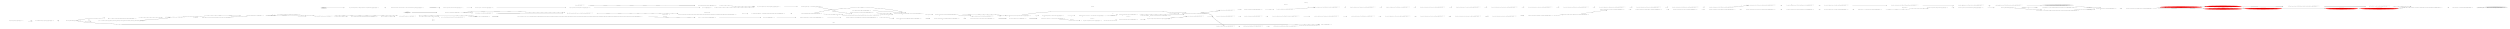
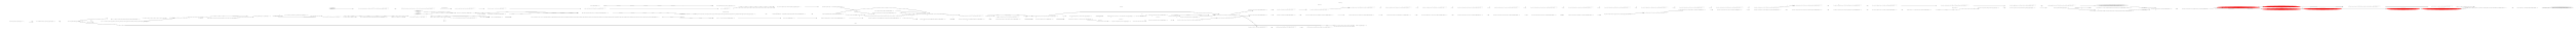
  digraph {
    fontname="Liberation Serif"
    rankdir=LR
    node [fillcolor=white fontname="Liberation Serif" shape=ellipse style=filled]
    edge [fontname="Liberation Serif" style=bold]
    n1 [label="this.registerServiceImplementation(,new MetricsMetadataQueryService())@@@31@@@['0', '0', '1']"]
    n2 [label="this.registerServiceImplementation(,new MetricsQueryService(getManager()))@@@32@@@['0', '0', '1']"]
    n3 [label="this.registerServiceImplementation(,new TraceQueryService(getManager()))@@@33@@@['0', '0', '1']"]
    n4 [fillcolor=lightgray label="prepare['0', '1', '0']" shape=diamond]
    n5 [label="moduleConfig.isActiveExtraModelColumns()@@@3@@@['1', '1', '0']" shape=diamond]
    n6 [label="DefaultScopeDefine.activeExtraModelColumns()@@@4@@@['1', '1', '0']"]
    n7 [label="EndpointNameGrouping endpointNameGrouping = new EndpointNameGrouping()@@@6@@@['1', '1', '0']"]
    n8 [label="this.registerServiceImplementation(,new DownSamplingConfigService(Collections.emptyList()))@@@17@@@['1', '1', '1']"]
    n9 [label="this.registerServiceImplementation(,new MockGRPCHandlerRegister())@@@18@@@['1', '1', '1']"]
    n10 [label="this.registerServiceImplementation(,new MockJettyHandlerRegister())@@@19@@@['0', '0', '1']"]
    n11 [label="this.registerServiceImplementation(,new MockComponentLibraryCatalogService())@@@20@@@['1', '1', '1']"]
    n12 [label="this.registerServiceImplementation(,new AlarmQueryService(getManager()))@@@79@@@['1', '1', '0']"]
    n13 [label="this.registerServiceImplementation(,new TopNRecordsQueryService(getManager()))@@@80@@@['1', '1', '0']"]
    n14 [label="this.registerServiceImplementation(,new EventQueryService(getManager()))@@@81@@@['1', '1', '0']"]
    n15 [label="this.registerServiceImplementation(,new ProfileTaskMutationService(getManager()))@@@82@@@['1', '1', '0']"]
    n16 [label="this.registerServiceImplementation(,new ProfileTaskQueryService(getManager(),moduleConfig))@@@83@@@['1', '1', '0']"]
    n17 [label="this.registerServiceImplementation(,new TraceQueryService(getManager()))@@@74@@@['1', '1', '0']"]
    n18 [label="this.registerServiceImplementation(,new BrowserLogQueryService(getManager()))@@@75@@@['1', '1', '0']"]
    n19 [label="this.registerServiceImplementation(,new LogQueryService(getManager()))@@@76@@@['1', '1', '0']"]
    n20 [label="throw new ModuleStartException(e.getMessage(),e)@@@12@@@['0', '0', '1']"]
    n21 [label="this.registerServiceImplementation(,new MeterSystem(getManager()))@@@14@@@['0', '0', '1']"]
    n22 [label="CoreModuleConfig moduleConfig = new CoreModuleConfig()@@@15@@@['0', '0', '1']"]
    n23 [label="this.registerServiceImplementation(,new TopologyQueryService(getManager()))@@@30@@@['0', '0', '1']"]
    n24 [label="this.registerServiceImplementation(,storageModels)@@@68@@@['1', '1', '0']"]
    n25 [label="this.registerServiceImplementation(,storageModels)@@@69@@@['1', '1', '0']"]
    n26 [label="this.registerServiceImplementation(,new NetworkAddressAliasCache(moduleConfig))@@@70@@@['1', '1', '0']"]
    n27 [label="JettyServerConfig jettyServerConfig = JettyServerConfig.builder().host(moduleConfig.getRestHost()).port(moduleConfig.getRestPort()).contextPath(moduleConfig.getRestContextPath()).jettyIdleTimeOut(moduleConfig.getRestIdleTimeOut()).jettyAcceptorPriorityDelta(moduleConfig.getRestAcceptorPriorityDelta()).jettyMinThreads(moduleConfig.getRestMinThreads()).jettyMaxThreads(moduleConfig.getRestMaxThreads()).jettyAcceptQueueSize(moduleConfig.getRestAcceptQueueSize()).build()@@@54@@@['1', '1', '0']"]
    n28 [label="jettyServer = new JettyServer(jettyServerConfig)@@@55@@@['1', '1', '0']"]
    n29 [label="this.registerServiceImplementation(,new JettyHandlerRegisterImpl(jettyServer))@@@60@@@['1', '1', '0']"]
    n30 [label="jettyServer.initialize()@@@56@@@['1', '1', '0']"]
    n31 [label="this.registerServiceImplementation(,new BrowserLogQueryService(getManager()))@@@34@@@['0', '0', '1']"]
    n32 [label="this.registerServiceImplementation(,new LogQueryService(getManager()))@@@35@@@['0', '0', '1']"]
    n33 [fillcolor=red label="MetricsStreamProcessor.getInstance().setL1FlushPeriod(moduleConfig.getL1FlushPeriod())@@@98@@@['1', '0', '0']"]
    n34 [label="TopNStreamProcessor.getInstance().setTopNWorkerReportCycle(moduleConfig.getTopNReportPeriod())@@@99@@@['1', '0', '0']"]
    n35 [fillcolor=red label="metricsStreamProcessor.setEnableDatabaseSession(moduleConfig.isEnableDatabaseSession())@@@98@@@['0', '1', '0']"]
    n36 [label="apdexThresholdConfig = new ApdexThresholdConfig(this)@@@100@@@['1', '0', '0']"]
    n37 [fillcolor=red label="metricsStreamProcessor.setL1FlushPeriod(moduleConfig.getL1FlushPeriod())@@@99@@@['0', '1', '0']"]
    n38 [label="this.registerServiceImplementation(,new NamingControl(moduleConfig.getServiceNameMaxLength(),moduleConfig.getInstanceNameMaxLength(),moduleConfig.getEndpointNameMaxLength(),endpointNameGrouping))@@@7@@@['1', '1', '0']"]
    n39 [label="endpointNameGroupingRuleWatcher = new EndpointNameGroupingRuleWatcher(this,endpointNameGrouping)@@@9@@@['1', '1', '0']"]
    n40 [label="moduleConfig.isEnableEndpointNameGroupingByOpenapi()@@@10@@@['1', '1', '0']" shape=diamond]
    n41 [label="this.registerServiceImplementation(,storageModels)@@@28@@@['0', '0', '1']"]
    n42 [label="this.registerServiceImplementation(,new NetworkAddressAliasCache(moduleConfig))@@@29@@@['0', '0', '1']"]
    n43 [label="this.registerServiceImplementation(,new ProfileTaskCache(getManager(),moduleConfig))@@@84@@@['1', '1', '0']"]
    n44 [label="this.registerServiceImplementation(,new CommandService(getManager()))@@@85@@@['1', '1', '0']"]
    n45 [label="oalEngineLoaderService = new OALEngineLoaderService(getManager())@@@86@@@['1', '1', '0']"]
    n46 [label="this.registerServiceImplementation(,new ProfileTaskCache(getManager(),moduleConfig))@@@42@@@['0', '0', '1']"]
    n47 [label="this.registerServiceImplementation(,new CommandService(getManager()))@@@43@@@['0', '0', '1']"]
    n48 [label="this.registerServiceImplementation(,new MockRemoteClientManager(getManager(),0))@@@44@@@['0', '0', '1']"]
    n49 [label="this.registerServiceImplementation(,new MockSourceReceiver())@@@21@@@['0', '0', '1']"]
    n50 [label="this.registerServiceImplementation(,new RemoteSenderService(getManager()))@@@25@@@['1', '1', '1']"]
    n51 [label="TopNStreamProcessor.getInstance().setTopNWorkerReportCycle(moduleConfig.getTopNReportPeriod())@@@101@@@['1', '1', '0']"]
    n52 [label="apdexThresholdConfig = new ApdexThresholdConfig(this)@@@102@@@['0', '1', '0']"]
    n53 [label="this.registerServiceImplementation(,new OALEngineLoaderService(getManager()))@@@45@@@['0', '0', '1']"]
    n54 [label="this.registerServiceImplementation(,new UITemplateManagementService(getManager()))@@@46@@@['0', '0', '1']"]
    n55 [label="this.registerServiceImplementation(,new AggregationQueryService(getManager()))@@@78@@@['1', '1', '0']"]
    n56 [label="scopeScan.registerListener(new DefaultScopeDefine.Listener())@@@7@@@['0', '0', '1']"]
    n57 [label="scopeScan.scan()@@@9@@@['0', '0', '1']"]
    n58 [label="this.registerServiceImplementation(,new TopologyQueryService(getManager()))@@@71@@@['1', '1', '0']"]
    n59 [label="this.registerServiceImplementation(,new MetricsMetadataQueryService())@@@72@@@['1', '1', '0']"]
    n60 [label="grpcServer.setMaxMessageSize(moduleConfig.getMaxMessageSize())@@@45@@@['1', '1', '0']"]
    n61 [label="moduleConfig.getGRPCThreadPoolQueueSize() > 0@@@47@@@['1', '1', '0']" shape=diamond]
    n62 [label="grpcServer.setThreadPoolQueueSize(moduleConfig.getGRPCThreadPoolQueueSize())@@@48@@@['1', '1', '0']"]
    n63 [label="moduleConfig.getGRPCThreadPoolSize() > 0@@@50@@@['1', '1', '0']" shape=diamond]
    n64 [label="throw new ModuleStartException(e.getMessage(),e)@@@15@@@['1', '1', '0']"]
    n65 [label="this.registerServiceImplementation(,new ComponentLibraryCatalogService())@@@61@@@['1', '1', '0']"]
    n66 [label="this.registerServiceImplementation(,receiver)@@@62@@@['1', '1', '0']"]
    n67 [label="this.registerServiceImplementation(,instancesService)@@@65@@@['1', '1', '0']"]
    n68 [label="this.registerServiceImplementation(,new RemoteSenderService(getManager()))@@@66@@@['1', '1', '0']"]
    n69 [label="this.registerServiceImplementation(,storageModels)@@@67@@@['1', '1', '0']"]
    n70 [fillcolor=red label="metricsStreamProcessor.setStorageSessionTimeout(moduleConfig.getStorageSessionTimeout())@@@100@@@['0', '1', '0']"]
    n71 [label="grpcServer.setThreadPoolSize(moduleConfig.getGRPCThreadPoolSize())@@@51@@@['1', '1', '0']"]
    n72 [label="grpcServer.initialize()@@@53@@@['1', '1', '0']"]
    n73 [label="this.registerServiceImplementation(,new AggregationQueryService(getManager()))@@@37@@@['0', '0', '1']"]
    n74 [label="this.registerServiceImplementation(,new AlarmQueryService(getManager()))@@@38@@@['0', '0', '1']"]
    n75 [label="this.registerServiceImplementation(,new TopNRecordsQueryService(getManager()))@@@39@@@['0', '0', '1']"]
    n76 [label="AnnotationScan scopeScan = new AnnotationScan()@@@6@@@['0', '0', '1']"]
    n77 [label="this.registerServiceImplementation(,new MetadataQueryService(getManager()))@@@36@@@['0', '0', '1']"]
    n78 [label="throw new ModuleStartException(e.getMessage(),e)@@@33@@@['1', '1', '0']"]
    n79 [label="moduleConfig.isGRPCSslEnabled()@@@35@@@['1', '1', '0']" shape=diamond]
    n80 [label="oalDisable.scan()@@@30@@@['1', '1', '0']"]
    n81 [label="grpcServer = new GRPCServer(moduleConfig.getGRPCHost(),moduleConfig.getGRPCPort())@@@39@@@['1', '1', '0']"]
    n82 [label="grpcServer = new GRPCServer(moduleConfig.getGRPCHost(),moduleConfig.getGRPCPort(),moduleConfig.getGRPCSslCertChainPath(),moduleConfig.getGRPCSslKeyPath())@@@36@@@['1', '1', '0']"]
    n83 [label="this.registerServiceImplementation(,oalEngineLoaderService)@@@87@@@['1', '1', '0']"]
    n84 [label="MockWorkerInstancesService instancesService = new MockWorkerInstancesService()@@@22@@@['1', '1', '1']"]
    n85 [label="this.registerServiceImplementation(,instancesService)@@@23@@@['1', '1', '1']"]
    n86 [label="this.registerServiceImplementation(,instancesService)@@@24@@@['0', '0', '1']"]
    n87 [fillcolor=lightgray label="ApdexMetrics.setDICT(apdexThresholdConfig)@@@103@@@['0', '1', '0']"]
    n88 [label="this.registerServiceImplementation(,new ProfileTaskMutationService(getManager()))@@@40@@@['0', '0', '1']"]
    n89 [label="this.registerServiceImplementation(,new ProfileTaskQueryService(getManager(),moduleConfig))@@@41@@@['0', '0', '1']"]
    n90 [label="oalDisable.registerListener(DisableRegister.INSTANCE)@@@27@@@['1', '1', '0']"]
    n91 [label="oalDisable.registerListener(new DisableRegister.SingleDisableScanListener())@@@28@@@['1', '1', '0']"]
    n92 [label="this.remoteClientManager = new RemoteClientManager(getManager(),moduleConfig.getRemoteTimeout())@@@93@@@['1', '1', '0']"]
    n93 [label="this.registerServiceImplementation(,remoteClientManager)@@@95@@@['1', '1', '0']"]
    n94 [label="this.registerServiceImplementation(,new UITemplateManagementService(getManager()))@@@96@@@['1', '1', '0']"]
    n95 [label="annotationScan.registerListener(new StreamAnnotationListener(getManager()))@@@88@@@['1', '1', '0']"]
    n96 [label="moduleConfig.isGRPCSslEnabled()@@@89@@@['1', '1', '0']" shape=diamond]
    n97 [label="this.registerServiceImplementation(,new MetricsQueryService(getManager()))@@@73@@@['1', '1', '0']"]
    n98 [fillcolor=lightgray label="this.registerServiceImplementation(,new EventQueryService(getManager()))@@@47@@@['0', '0', '1']"]
    n99 [label="moduleConfig.getMaxConcurrentCallsPerConnection() > 0@@@41@@@['1', '1', '0']" shape=diamond]
    n100 [label="moduleConfig.getMaxMessageSize() > 0@@@44@@@['1', '1', '0']" shape=diamond]
    n101 [label="grpcServer.setMaxConcurrentCallsPerConnection(moduleConfig.getMaxConcurrentCallsPerConnection())@@@42@@@['1', '1', '0']"]
    n102 [label="IOException|StorageException e@@@32@@@['1', '1', '0']" shape=diamond]
    n103 [label="this.remoteClientManager = new RemoteClientManager(getManager(),moduleConfig.getRemoteTimeout(),moduleConfig.getGRPCSslTrustedCAPath())@@@90@@@['1', '1', '0']"]
    n104 [fillcolor=lightgray label="prepare['0', '0', '1']"]
    n105 [label="this.registerServiceImplementation(,new NamingControl(50,50,150,new EndpointNameGrouping()))@@@3@@@['0', '0', '1']"]
    n106 [label="MockStreamAnnotationListener streamAnnotationListener = new MockStreamAnnotationListener(getManager())@@@4@@@['0', '0', '1']"]
    n107 [label="WorkerInstancesService instancesService = new WorkerInstancesService()@@@63@@@['1', '1', '0']"]
+   n108 [fillcolor=lightgray label="prepare['1', '0', '0']" shape=diamond]
    n109 [label="this.registerServiceImplementation(,new GRPCHandlerRegisterImpl(grpcServer))@@@59@@@['1', '1', '0']"]
    n110 [label="this.registerServiceImplementation(,storageModels)@@@27@@@['0', '0', '1']"]
    n111 [label="this.registerServiceImplementation(,new MetadataQueryService(getManager()))@@@77@@@['1', '1', '0']"]
    n112 [label="annotationScan.registerListener(streamAnnotationListener)@@@5@@@['0', '0', '1']"]
    n113 [label="AnnotationScan oalDisable = new AnnotationScan()@@@26@@@['1', '1', '0']"]
    n114 [label="this.registerServiceImplementation(,storageModels)@@@26@@@['0', '0', '1']"]
    n115 [fillcolor=red label="final MetricsStreamProcessor metricsStreamProcessor = MetricsStreamProcessor.getInstance()@@@97@@@['0', '1', '0']"]
    n116 [fillcolor=red label="MetricsStreamProcessor.getInstance().setEnableDatabaseSession(moduleConfig.isEnableDatabaseSession())@@@97@@@['1', '0', '0']"]
    n117 [label="this.registerServiceImplementation(,instancesService)@@@64@@@['1', '1', '0']"]
    n118 [label="this.registerServiceImplementation(,new ConfigService(moduleConfig))@@@16@@@['0', '0', '1']"]
    n119 [label="endpointNameGrouping.setEndpointGroupingRule4Openapi(new EndpointGroupingRuleReader4Openapi(\"openapi-definitions\").read())@@@11@@@['1', '1', '0']"]
    n120 [label="Exception e@@@11@@@['0', '0', '1']" shape=diamond]
    n121 [label="this.registerServiceImplementation(,new ConfigService(moduleConfig))@@@57@@@['1', '1', '0']"]
    n122 [label="this.registerServiceImplementation(,new DownSamplingConfigService(moduleConfig.getDownsampling()))@@@58@@@['1', '1', '0']"]
    n1 -> n2
    n2 -> n3
    n3 -> n31
    n4 -> n5
    n5 -> n6 [label=true style=dotted]
    n5 -> n6
    n5 -> n7
    n6 -> n7
    n7 -> n38
    n7 -> n38 [label=endpointNameGrouping style=solid]
    n7 -> n39 [label=endpointNameGrouping style=solid]
    n8 -> n9
    n9 -> n10
    n9 -> n11
    n10 -> n11
    n11 -> n49
    n11 -> n50
    n12 -> n13
    n13 -> n14
    n14 -> n15
    n15 -> n16
    n16 -> n43
    n17 -> n18
    n18 -> n19
    n19 -> n111
    n20 -> n21
    n21 -> n22
    n22 -> n42 [label=moduleConfig style=solid]
    n22 -> n46 [label=moduleConfig style=solid]
    n22 -> n89 [label=moduleConfig style=solid]
    n22 -> n118
    n22 -> n118 [label=moduleConfig style=solid]
    n23 -> n1
    n24 -> n25
    n25 -> n26
    n26 -> n58
    n27 -> n28 [label=jettyServerConfig style=solid]
    n27 -> n28
    n28 -> n29 [label=jettyServer style=solid]
    n28 -> n30
    n29 -> n10 [label=0 style=dashed]
    n29 -> n65
    n30 -> n121
    n31 -> n32
    n32 -> n77
    n33 -> n34
    n33 -> n35 [label=0 style=dashed]
    n34 -> n36
    n35 -> n37
    n36 -> n51
    n36 -> n51 [label=apdexThresholdConfig style=solid]
    n37 -> n70
    n38 -> n39
    n39 -> n40
    n40 -> n8
    n40 -> n119
    n40 -> n119 [label=true style=dotted]
    n41 -> n42
    n42 -> n23
    n43 -> n44
    n44 -> n45
    n45 -> n83 [label=oalEngineLoaderService style=solid]
    n45 -> n83
    n46 -> n47
    n47 -> n48
    n48 -> n53
    n49 -> n84
    n50 -> n113
    n50 -> n114
    n51 -> n52
    n52 -> n87
    n52 -> n87 [label=apdexThresholdConfig style=solid]
    n53 -> n54
    n54 -> n98
    n55 -> n12
    n56 -> n57
    n57 -> n21
    n58 -> n59
    n59 -> n97
    n60 -> n61
    n61 -> n62 [label=true style=dotted]
    n61 -> n62
    n61 -> n63
    n62 -> n63
    n63 -> n71
    n63 -> n71 [label=true style=dotted]
    n63 -> n72
    n64 -> n8
    n65 -> n11 [label=0 style=dashed]
    n65 -> n66
    n66 -> n49 [label=0 style=dashed]
    n66 -> n107
    n67 -> n68
    n68 -> n69
    n69 -> n24
    n70 -> n51
    n71 -> n72
    n72 -> n27
    n73 -> n74
    n74 -> n75
    n75 -> n88
    n76 -> n56
    n77 -> n73
    n78 -> n79
    n79 -> n80
    n79 -> n81
    n79 -> n81 [label=false style=dotted]
    n79 -> n82 [label=true style=dotted]
    n79 -> n82
    n81 -> n99
    n81 -> n109 [label=grpcServer style=solid]
    n82 -> n99
    n82 -> n109 [label=grpcServer style=solid]
    n83 -> n53 [label=0 style=dashed]
    n83 -> n95
    n84 -> n85 [label=true style=dotted]
    n84 -> n85
    n84 -> n85 [label=instancesService style=solid]
    n84 -> n86 [label=instancesService style=solid]
    n85 -> n50
    n85 -> n86
    n86 -> n50
    n88 -> n89
    n89 -> n46
    n90 -> n91
    n91 -> n80
    n92 -> n93
    n92 -> n93 [label=remoteClientManager style=solid]
    n93 -> n94
    n94 -> n115
    n94 -> n116
    n95 -> n54 [label=0 style=dashed]
    n95 -> n96
    n96 -> n92 [label=false style=dotted]
    n96 -> n92
    n96 -> n103 [label=true style=dotted]
    n96 -> n103
    n97 -> n17
    n99 -> n100
    n99 -> n101
    n99 -> n101 [label=true style=dotted]
    n100 -> n60 [label=true style=dotted]
    n100 -> n60
    n100 -> n61
    n101 -> n100
    n102 -> n78 [label=true style=dotted]
    n102 -> n78
    n103 -> n93
    n103 -> n93 [label=remoteClientManager style=solid]
    n104 -> n105
    n105 -> n106
    n106 -> n112 [label=streamAnnotationListener style=solid]
    n106 -> n112
    n107 -> n67 [label=instancesService style=solid]
    n107 -> n84 [label=0 style=dashed]
    n107 -> n117 [label=instancesService style=solid]
    n107 -> n117
+   n108 -> n5
    n109 -> n9 [label=0 style=dashed]
    n109 -> n29
    n110 -> n41
    n111 -> n55
    n112 -> n76
    n113 -> n90
    n114 -> n110
    n115 -> n35
    n116 -> n33
    n116 -> n115 [label=0 style=dashed]
    n117 -> n67
    n118 -> n8
    n119 -> n8
    n120 -> n20 [label=true style=dotted]
    n120 -> n20
    n121 -> n122
    n122 -> n8 [label=0 style=dashed]
    n122 -> n109
  }
